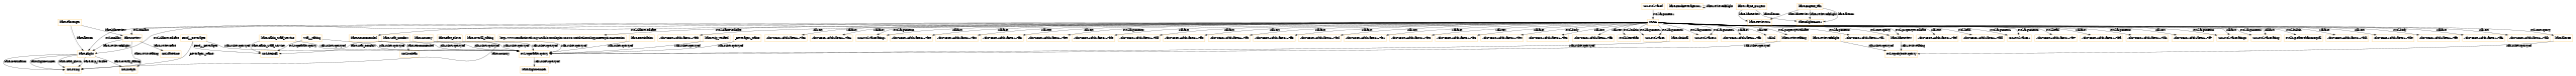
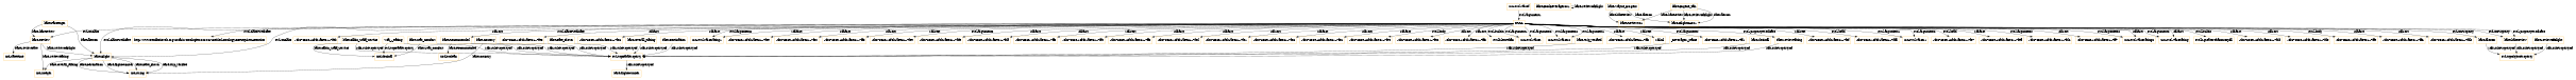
  digraph {
    rankdir=TB
    node [color=orange shape=rectangle]
    "base:Passenger"
    "base:Review"
    "base:Flight"
    "xsd:integer"
    "xsd:dateTime"
    "xsd:string"
    "base:Date_Flown"
    "owl:topDataProperty"
    "base:flightNumber"
    "base:Cabin_Staff_Service"
    "xsd:decimal"
    "base:Country"
    "base:Seat_Comfort"
    n14 [label="Wifi_:_Rating"]
    "base:Overall_Rating"
    "base:Destination"
    "base:Recommended"
    "xsd:boolean"
    "base:Trip_verified"
-   "Food_:_Beverages"
    NULL
    "http://www.semanticweb.org/usuario/ontologies/2024/3/untitled-ontology-5#RequiresAttention"
    "-4bc7858e:18f4b1a5981:-7feb"
    "-4bc7858e:18f4b1a5981:-7fe3"
    "-4bc7858e:18f4b1a5981:-7fe6"
    "urn:swrl:var#rating1"
    "-4bc7858e:18f4b1a5981:-7fee"
    "-4bc7858e:18f4b1a5981:-7fe0"
    "-4bc7858e:18f4b1a5981:-7ff3"
    "-4bc7858e:18f4b1a5981:-7fe9"
    "-4bc7858e:18f4b1a5981:-7fd9"
    "base:reviewRating"
    "-4bc7858e:18f4b1a5981:-7fdf"
    "-4bc7858e:18f4b1a5981:-7ff0"
    "-4bc7858e:18f4b1a5981:-7ff4"
    "-4bc7858e:18f4b1a5981:-7ff8"
    "-4bc7858e:18f4b1a5981:-7fed"
    "-4bc7858e:18f4b1a5981:-7fe1"
    "-4bc7858e:18f4b1a5981:-7fe8"
    "-4bc7858e:18f4b1a5981:-7fec"
    "-4bc7858e:18f4b1a5981:-7fe4"
    "-4bc7858e:18f4b1a5981:-7fe2"
    "-4bc7858e:18f4b1a5981:-7ff5"
    "swrlb:lessThan"
    "urn:swrl:var#r"
    "urn:swrl:var#r2"
    "-4bc7858e:18f4b1a5981:-7ff2"
    "rdf:nil"
    "base:hasReview"
    "-4bc7858e:18f4b1a5981:-7ff1"
    "base:fliesOn"
    "-4bc7858e:18f4b1a5981:-7fef"
    "-4bc7858e:18f4b1a5981:-7fda"
    "urn:swrl:var#r1"
    "-4bc7858e:18f4b1a5981:-7fe7"
    "-4bc7858e:18f4b1a5981:-7fea"
    "-4bc7858e:18f4b1a5981:-7fdc"
    "-4bc7858e:18f4b1a5981:-7ff7"
    "urn:swrl:var#rating2"
    "urn:swrl:var#rating"
    "swrlb:greaterThanOrEqual"
    "-4bc7858e:18f4b1a5981:-7fdd"
    "-4bc7858e:18f4b1a5981:-7fde"
    "-4bc7858e:18f4b1a5981:-7ff9"
    "-4bc7858e:18f4b1a5981:-7ff6"
    "-4bc7858e:18f4b1a5981:-7fdb"
    "urn:swrl:var#f"
    "owl:topObjectProperty"
    "base:FoodBeverages001"
    "_Beverages:_Name"
    "base:reviewOfFlight"
    n72 [label="base:decimal"]
    "base:Wayne_Burgess"
    "base:Review001"
    "base:FlightQA001"
    "base:Eugene_Tan"
    "base:Passenger" -> "base:Review" [label="base:hasReview"]
    "base:Passenger" -> "base:Flight" [label="base:fliesOn"]
    "base:Review" -> "base:Flight" [label="base:reviewOfFlight"]
    "base:Review" -> "xsd:integer" [label="base:reviewRating"]
    "base:Review" -> "xsd:dateTime" [label="base:reviewDate"]
    "base:Flight" -> "xsd:integer" [label="base:Overall_Rating"]
    "base:Flight" -> "xsd:string" [label="base:Trip_verified"]
    "base:Flight" -> "xsd:string" [label="base:Destination"]
    "base:Flight" -> "xsd:string" [label="base:flightNumber"]
    "base:Flight" -> "xsd:string" [label="base:Date_Flown"]
    "base:Date_Flown" -> "owl:topDataProperty" [label="rdfs:subPropertyOf"]
    "owl:topDataProperty" -> "base:flightNumber" [label="rdfs:subPropertyOf"]
    "base:Cabin_Staff_Service" -> "owl:topDataProperty" [label="rdfs:subPropertyOf"]
    "base:Cabin_Staff_Service" -> "xsd:decimal" [label="base:Cabin_Staff_Service"]
    "base:Country" -> "xsd:string" [label="base:Country"]
    "base:Country" -> "owl:topDataProperty" [label="rdfs:subPropertyOf"]
    "base:Seat_Comfort" -> "owl:topDataProperty" [label="rdfs:subPropertyOf"]
    "base:Seat_Comfort" -> "xsd:decimal" [label="base:Seat_Comfort"]
    n14 -> "owl:topDataProperty" [label="rdfs:subPropertyOf"]
    n14 -> "xsd:decimal" [label="owl:topDataProperty"]
    "base:Overall_Rating" -> "owl:topDataProperty" [label="rdfs:subPropertyOf"]
    "base:Destination" -> "owl:topDataProperty" [label="rdfs:subPropertyOf"]
    "base:Recommended" -> "owl:topDataProperty" [label="rdfs:subPropertyOf"]
    "base:Recommended" -> "xsd:boolean" [label="base:Recommended"]
    "base:Trip_verified" -> "owl:topDataProperty" [label="rdfs:subPropertyOf"]
-   "Food_:_Beverages" -> "xsd:string" [label="_Beverages:_Name"]
-   "Food_:_Beverages" -> "owl:topDataProperty" [label="rdfs:subPropertyOf"]
-   "Food_:_Beverages" -> "xsd:decimal" [label="Food_:_Beverages"]
    NULL -> "base:Review" [label="owl:onClass"]
    NULL -> "base:Flight" [label="owl:onClass"]
    NULL -> "base:Flight" [label="swrl:classPredicate"]
    NULL -> "base:Recommended" [label="swrl:classPredicate"]
    NULL -> "http://www.semanticweb.org/usuario/ontologies/2024/3/untitled-ontology-5#RequiresAttention" [label="swrl:classPredicate"]
    NULL -> "-4bc7858e:18f4b1a5981:-7feb" [label="rdf:rest"]
    NULL -> "-4bc7858e:18f4b1a5981:-7fe3" [label="rdf:first"]
    NULL -> "-4bc7858e:18f4b1a5981:-7fe6" [label="rdf:first"]
    NULL -> "urn:swrl:var#rating1" [label="rdf:first"]
    NULL -> "urn:swrl:var#rating1" [label="swrl:argument2"]
    NULL -> "-4bc7858e:18f4b1a5981:-7fee" [label="rdf:first"]
    NULL -> "-4bc7858e:18f4b1a5981:-7fe0" [label="rdf:rest"]
    NULL -> "-4bc7858e:18f4b1a5981:-7ff3" [label="rdf:rest"]
    NULL -> "-4bc7858e:18f4b1a5981:-7fe9" [label="swrl:arguments"]
    NULL -> "-4bc7858e:18f4b1a5981:-7fd9" [label="rdf:first"]
    NULL -> "base:reviewRating" [label="swrl:propertyPredicate"]
    NULL -> "-4bc7858e:18f4b1a5981:-7fdf" [label="rdf:first"]
    NULL -> "-4bc7858e:18f4b1a5981:-7ff0" [label="rdf:rest"]
    NULL -> "-4bc7858e:18f4b1a5981:-7ff4" [label="rdf:first"]
    NULL -> "-4bc7858e:18f4b1a5981:-7ff8" [label="rdf:first"]
    NULL -> "-4bc7858e:18f4b1a5981:-7fed" [label="rdf:rest"]
    NULL -> "-4bc7858e:18f4b1a5981:-7fe1" [label="rdf:first"]
    NULL -> "-4bc7858e:18f4b1a5981:-7fe8" [label="rdf:rest"]
    NULL -> "-4bc7858e:18f4b1a5981:-7fec" [label="rdf:first"]
    NULL -> "-4bc7858e:18f4b1a5981:-7fe4" [label="swrl:body"]
    NULL -> "-4bc7858e:18f4b1a5981:-7fe2" [label="rdf:rest"]
    NULL -> "-4bc7858e:18f4b1a5981:-7ff5" [label="rdf:rest"]
    NULL -> "swrlb:lessThan" [label="swrl:builtin"]
    NULL -> "urn:swrl:var#r" [label="swrl:argument2"]
    NULL -> "urn:swrl:var#r" [label="swrl:argument1"]
    NULL -> "urn:swrl:var#r2" [label="swrl:argument1"]
    NULL -> "urn:swrl:var#r2" [label="swrl:argument2"]
    NULL -> "-4bc7858e:18f4b1a5981:-7ff2" [label="rdf:first"]
    NULL -> "rdf:nil" [label="rdf:rest"]
    NULL -> "base:hasReview" [label="owl:onProperty"]
    NULL -> "base:hasReview" [label="swrl:propertyPredicate"]
    NULL -> "-4bc7858e:18f4b1a5981:-7ff1" [label="swrl:arguments"]
    NULL -> "base:fliesOn" [label="owl:onProperty"]
    NULL -> "-4bc7858e:18f4b1a5981:-7fef" [label="rdf:rest"]
    NULL -> "-4bc7858e:18f4b1a5981:-7fda" [label="swrl:head"]
    NULL -> "urn:swrl:var#r1" [label="swrl:argument2"]
    NULL -> "urn:swrl:var#r1" [label="swrl:argument1"]
    NULL -> "-4bc7858e:18f4b1a5981:-7fe7" [label="swrl:head"]
    NULL -> "-4bc7858e:18f4b1a5981:-7fea" [label="rdf:first"]
    NULL -> "-4bc7858e:18f4b1a5981:-7fdc" [label="swrl:arguments"]
    NULL -> "-4bc7858e:18f4b1a5981:-7ff7" [label="rdf:rest"]
    NULL -> "urn:swrl:var#rating2" [label="rdf:first"]
    NULL -> "urn:swrl:var#rating2" [label="swrl:argument2"]
    NULL -> "urn:swrl:var#rating" [label="rdf:first"]
    NULL -> "urn:swrl:var#rating" [label="swrl:argument2"]
    NULL -> "swrlb:greaterThanOrEqual" [label="swrl:builtin"]
    NULL -> "-4bc7858e:18f4b1a5981:-7fdd" [label="rdf:first"]
    NULL -> "-4bc7858e:18f4b1a5981:-7fde" [label="rdf:rest"]
    NULL -> "-4bc7858e:18f4b1a5981:-7ff9" [label="swrl:body"]
    NULL -> "-4bc7858e:18f4b1a5981:-7ff6" [label="rdf:first"]
    NULL -> "-4bc7858e:18f4b1a5981:-7fdb" [label="rdf:rest"]
    "base:reviewRating" -> "owl:topDataProperty" [label="rdfs:subPropertyOf"]
-   "base:hasReview" -> "owl:topObjectProperty" [label="rdfs:reviewRating"]
+   "base:hasReview" -> "owl:topObjectProperty" [label="rdfs:subPropertyOf"]
    "base:fliesOn" -> "owl:topObjectProperty" [label="rdfs:subPropertyOf"]
    "urn:swrl:var#f" -> NULL [label="swrl:argument1"]
    "base:FoodBeverages001" -> "base:FoodBeverages001" [label="base:reviewOfFlight"]
    "_Beverages:_Name" -> "owl:topDataProperty" [label="rdfs:subPropertyOf"]
    "base:reviewOfFlight" -> "owl:topObjectProperty" [label="rdfs:subPropertyOf"]
    n72 -> "owl:topDataProperty" [label="rdfs:subPropertyOf"]
    "base:Wayne_Burgess" -> "base:Review001" [label="base:hasReview"]
    "base:Wayne_Burgess" -> "base:FlightQA001" [label="base:fliesOn"]
    "base:Eugene_Tan" -> "base:Review001" [label="base:hasReview"]
    "base:Eugene_Tan" -> "base:FlightQA001" [label="base:reviewOfFlight"]
    "base:Eugene_Tan" -> "base:FlightQA001" [label="base:fliesOn"]
  }
